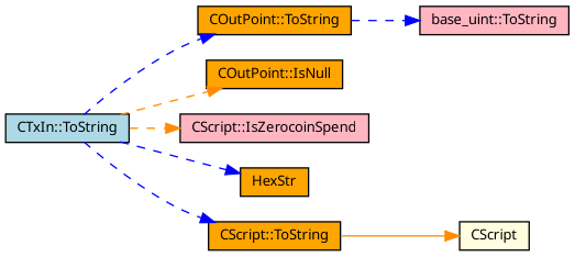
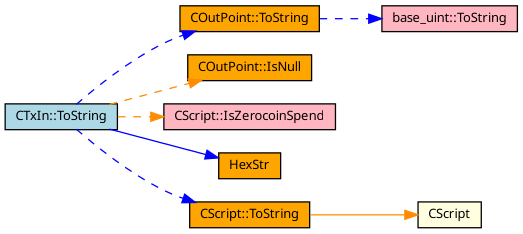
  digraph {
    fontname="Noto Sans"
    rankdir=LR
    node [color=black fillcolor=orange fontname="Noto Sans" fontsize=10 shape=record style=filled]
    edge [color=blue fontname="Noto Sans" fontsize=10 labelfontname=Helvetica labelfontsize=10 style=dashed]
    n1 [fillcolor=lightblue fontcolor=black height=0.2 label="CTxIn::ToString" width=0.4]
    n2 [height=0.2 label="COutPoint::ToString" width=0.4]
    n3 [height=0.2 label="COutPoint::IsNull" width=0.4]
    n4 [fillcolor=lightpink height=0.2 label="CScript::IsZerocoinSpend" width=0.4]
    n5 [height=0.2 label=HexStr width=0.4]
    n6 [height=0.2 label="CScript::ToString" width=0.4]
    n7 [fillcolor=lightpink height=0.2 label="base_uint::ToString" width=0.4]
    n8 [fillcolor=lightyellow height=0.2 label=CScript width=0.4]
    n1 -> n2
    n1 -> n3 [color=darkorange]
    n1 -> n4 [color=darkorange]
-   n1 -> n5
+   n1 -> n5 [style=solid]
    n1 -> n6
    n2 -> n7
    n6 -> n8 [color=darkorange style=solid]
  }
